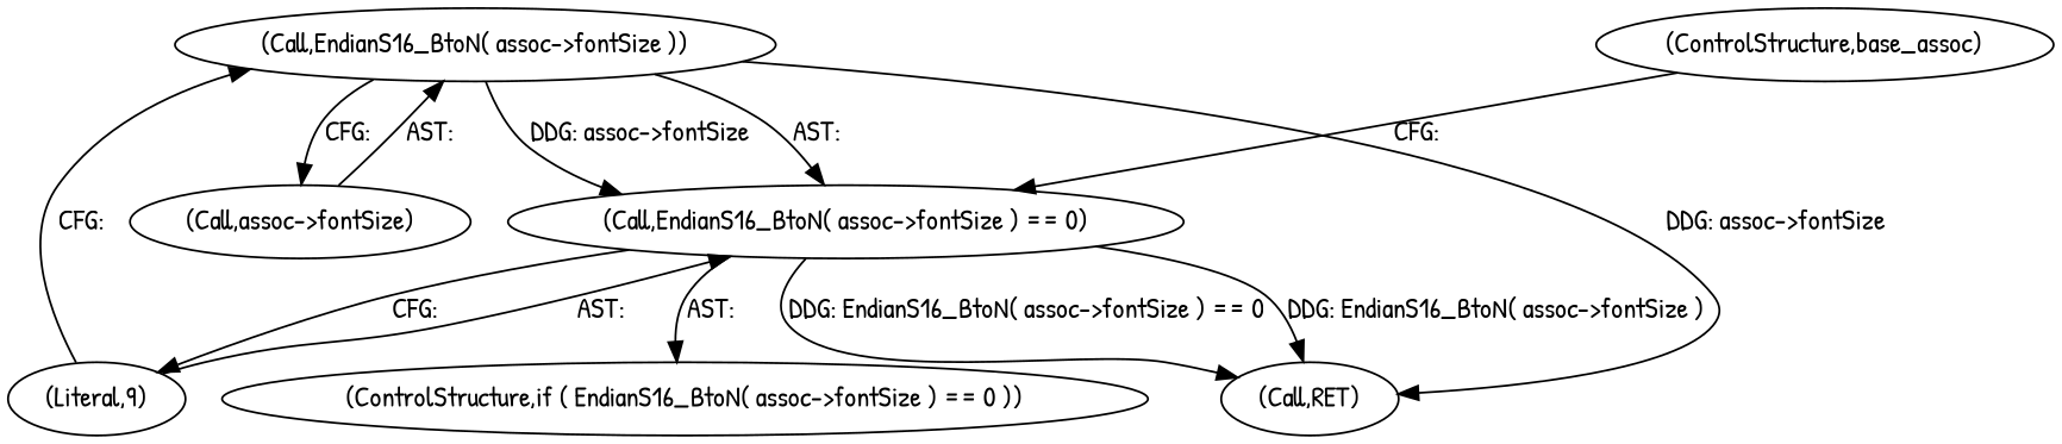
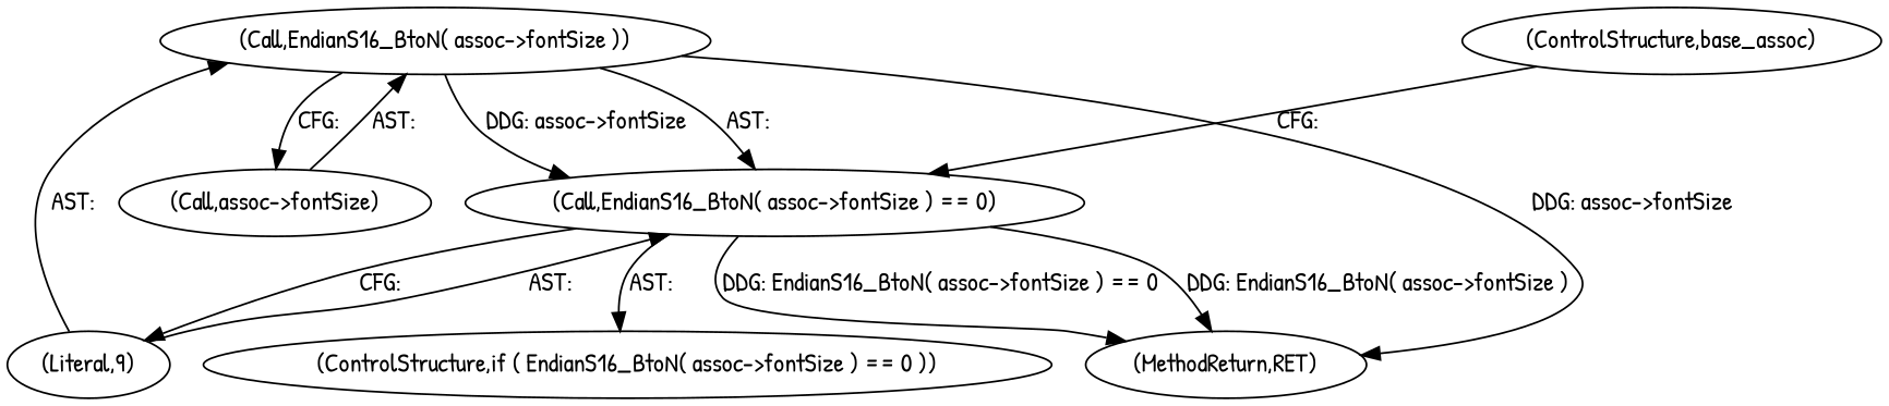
  digraph {
    fontname="Patrick Hand"
    node [fontname="Patrick Hand"]
    edge [fontname="Patrick Hand"]
    n1 [label="(Call,EndianS16_BtoN( assoc->fontSize ))"]
    n2 [label="(Call,EndianS16_BtoN( assoc->fontSize ) == 0)"]
-   n3 [label="(Call,RET)"]
+   n3 [label="(MethodReturn,RET)"]
    n4 [label="(Call,assoc->fontSize)"]
    n5 [label="(Literal,9)"]
    n6 [label="(ControlStructure,if ( EndianS16_BtoN( assoc->fontSize ) == 0 ))"]
    n7 [label="(ControlStructure,base_assoc)"]
    n1 -> n2 [label="AST: "]
    n1 -> n2 [label="DDG: assoc->fontSize"]
    n1 -> n3 [label="DDG: assoc->fontSize"]
    n1 -> n4 [label="CFG: "]
    n2 -> n3 [label="DDG: EndianS16_BtoN( assoc->fontSize ) == 0"]
    n2 -> n3 [label="DDG: EndianS16_BtoN( assoc->fontSize )"]
    n2 -> n5 [label="CFG: "]
    n2 -> n6 [label="AST: "]
    n4 -> n1 [label="AST: "]
-   n5 -> n1 [label="CFG: "]
+   n5 -> n1 [label="AST: "]
    n5 -> n2 [label="AST: "]
    n7 -> n2 [label="CFG: "]
  }
